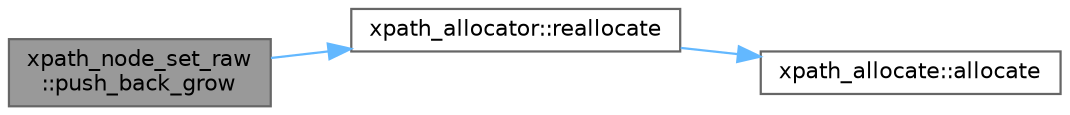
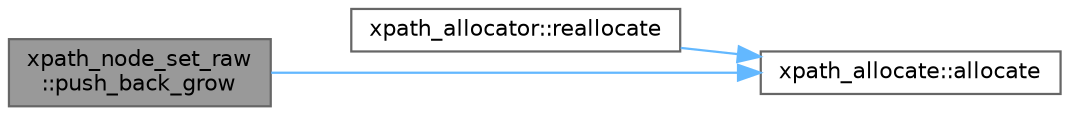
  digraph {
    rankdir=LR
    node [color=grey40 fillcolor=white fontname=Helvetica fontsize=10 shape=box style=filled]
    edge [color=steelblue1 fontname=Helvetica fontsize=10 labelfontname=Helvetica labelfontsize=10 style=solid]
    n1 [color=gray40 fillcolor=grey60 fontcolor=black height=0.2 label="xpath_node_set_raw\l::push_back_grow" width=0.4]
    n2 [height=0.2 label="xpath_allocator::reallocate" width=0.4]
    n3 [height=0.2 label="xpath_allocate::allocate" width=0.4]
-   n1 -> n2
+   n1 -> n3
    n2 -> n3
  }
